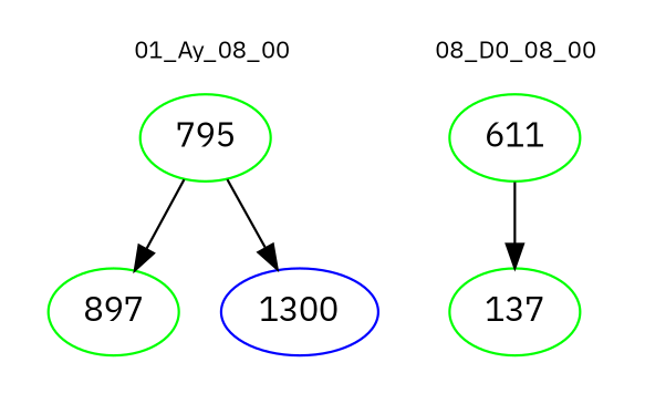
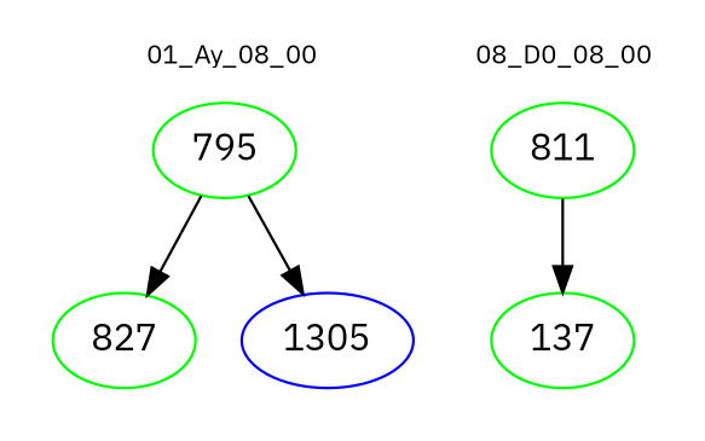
  digraph {
    fontname="IBM Plex Sans"
    node [color=green fontname="IBM Plex Sans"]
    edge [color=black fontname="IBM Plex Sans"]
    n1 [label=795]
-   n2 [label=897]
-   n3 [color=blue label=1300]
-   n4 [label=611]
+   n2 [label=827]
+   n3 [color=blue label=1305]
+   n4 [label=811]
    n5 [label=137]
    subgraph cluster_1 {
      color=white
      fontsize=10
      label="01_Ay_08_00"
      n1
      n2
      n3
    }
    subgraph cluster_2 {
      color=white
      fontsize=10
      label="08_D0_08_00"
      n4
      n5
    }
    n1 -> n2
    n1 -> n3
    n4 -> n5
  }
